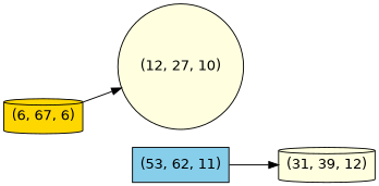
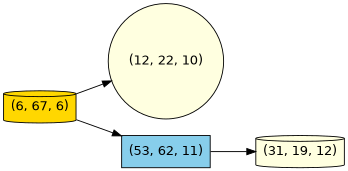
  digraph {
    fontname="DejaVu Sans"
    rankdir=LR
    node [fillcolor=lightyellow fontname="DejaVu Sans" shape=cylinder style=filled]
    edge [fontname="DejaVu Sans"]
    "(6, 67, 6)" [fillcolor=gold]
-   "(12, 22, 10)" [shape=circle label="(12, 27, 10)"]
+   "(12, 22, 10)" [shape=circle]
    "(53, 62, 11)" [fillcolor=skyblue shape=box]
-   "(31, 39, 12)"
+   "(31, 39, 12)" [label="(31, 19, 12)"]
    "(6, 67, 6)" -> "(12, 22, 10)"
+   "(6, 67, 6)" -> "(53, 62, 11)"
    "(53, 62, 11)" -> "(31, 39, 12)"
  }
